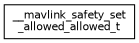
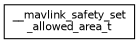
  digraph {
    rankdir=LR
-   n1 [color=black fillcolor=white fontname=Helvetica fontsize=10 height=0.2 label="__mavlink_safety_set\l_allowed_allowed_t" shape=record style=filled width=0.4]
+   n1 [color=black fillcolor=white fontname=Helvetica fontsize=10 height=0.2 label="__mavlink_safety_set\l_allowed_area_t" shape=record style=filled width=0.4]
  }
